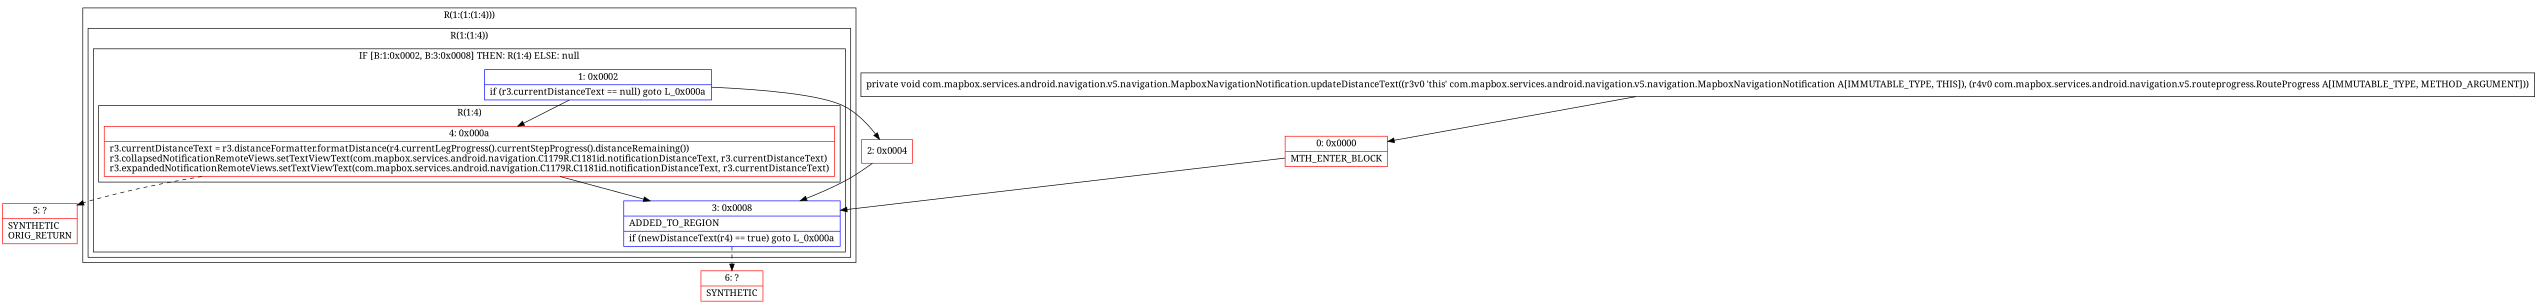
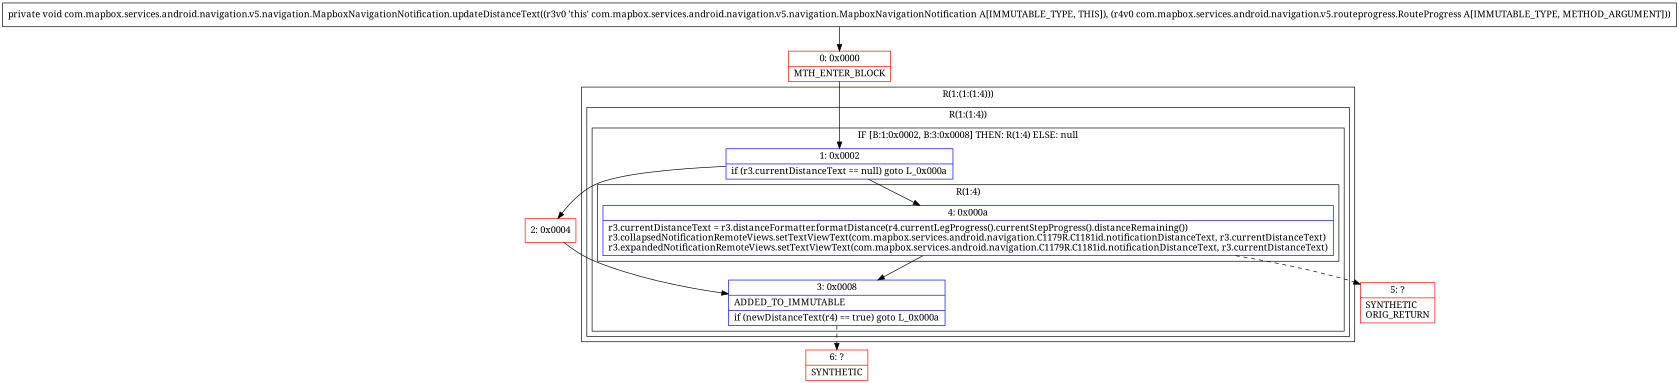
  digraph {
    fontname="Noto Serif"
    node [color=red fontname="Noto Serif" shape=record]
    edge [fontname="Noto Serif"]
-   n1 [label="{4\:\ 0x000a|r3.currentDistanceText = r3.distanceFormatter.formatDistance(r4.currentLegProgress().currentStepProgress().distanceRemaining())\lr3.collapsedNotificationRemoteViews.setTextViewText(com.mapbox.services.android.navigation.C1179R.C1181id.notificationDistanceText, r3.currentDistanceText)\lr3.expandedNotificationRemoteViews.setTextViewText(com.mapbox.services.android.navigation.C1179R.C1181id.notificationDistanceText, r3.currentDistanceText)\l}"]
+   n1 [color=blue label="{4\:\ 0x000a|r3.currentDistanceText = r3.distanceFormatter.formatDistance(r4.currentLegProgress().currentStepProgress().distanceRemaining())\lr3.collapsedNotificationRemoteViews.setTextViewText(com.mapbox.services.android.navigation.C1179R.C1181id.notificationDistanceText, r3.currentDistanceText)\lr3.expandedNotificationRemoteViews.setTextViewText(com.mapbox.services.android.navigation.C1179R.C1181id.notificationDistanceText, r3.currentDistanceText)\l}"]
    n2 [color=blue label="{1\:\ 0x0002|if (r3.currentDistanceText == null) goto L_0x000a\l}"]
-   n3 [color=blue label="{3\:\ 0x0008|ADDED_TO_REGION\l|if (newDistanceText(r4) == true) goto L_0x000a\l}"]
+   n3 [color=blue label="{3\:\ 0x0008|ADDED_TO_IMMUTABLE\l|if (newDistanceText(r4) == true) goto L_0x000a\l}"]
    n4 [label="{5\:\ ?|SYNTHETIC\lORIG_RETURN\l}"]
    n5 [label="{2\:\ 0x0004}"]
    n6 [label="{6\:\ ?|SYNTHETIC\l}"]
    n7 [label="{0\:\ 0x0000|MTH_ENTER_BLOCK\l}"]
    n8 [label="{private void com.mapbox.services.android.navigation.v5.navigation.MapboxNavigationNotification.updateDistanceText((r3v0 'this' com.mapbox.services.android.navigation.v5.navigation.MapboxNavigationNotification A[IMMUTABLE_TYPE, THIS]), (r4v0 com.mapbox.services.android.navigation.v5.routeprogress.RouteProgress A[IMMUTABLE_TYPE, METHOD_ARGUMENT])) }" color=""]
    subgraph cluster_1 {
      label="R(1:(1:(1:4)))"
      subgraph cluster_2 {
        label="R(1:(1:4))"
        subgraph cluster_3 {
          label="IF [B:1:0x0002, B:3:0x0008] THEN: R(1:4) ELSE: null"
          n2
          n3
          subgraph cluster_4 {
            label="R(1:4)"
            n1
          }
        }
      }
    }
    n1 -> n3
    n1 -> n4 [style=dashed]
    n2 -> n1
    n2 -> n5 [style=solid]
    n3 -> n6 [style=dashed]
    n5 -> n3
-   n7 -> n3
+   n7 -> n2
    n8 -> n7
  }
